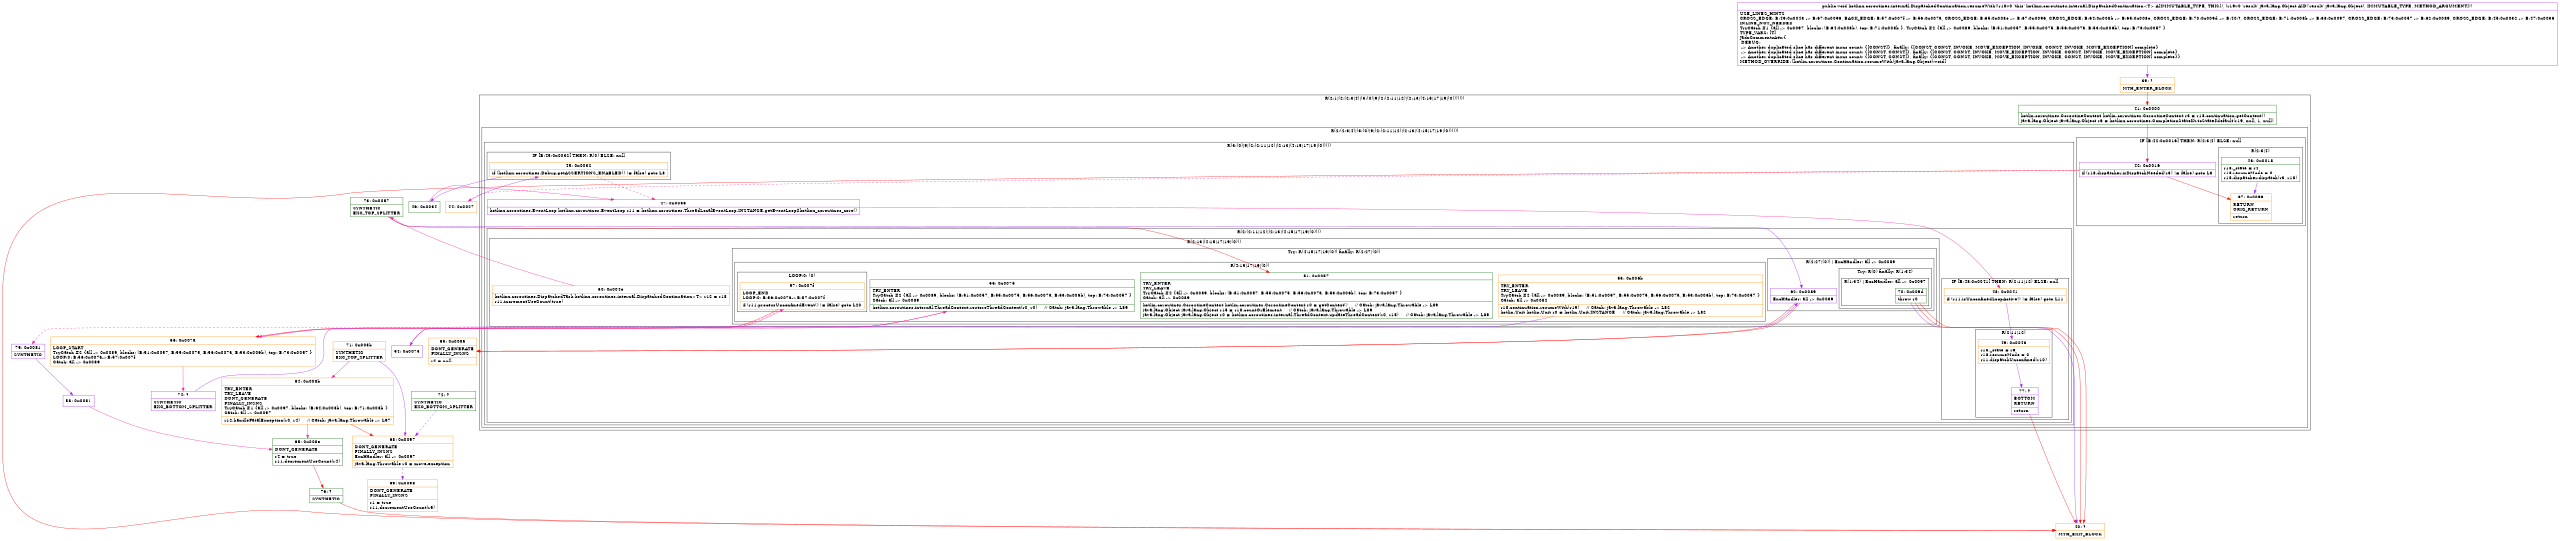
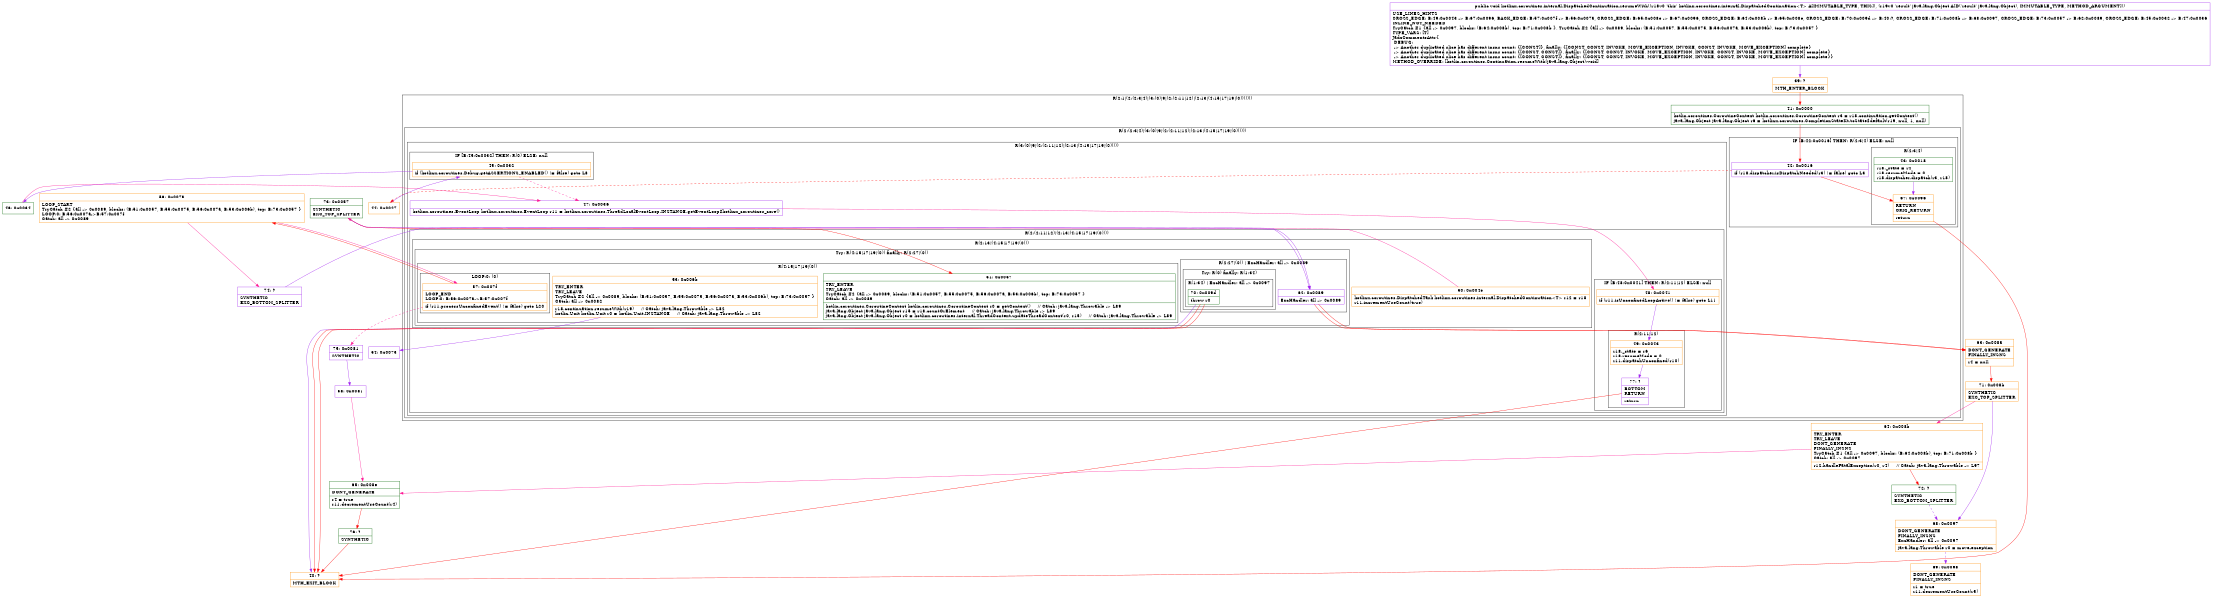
  digraph {
    node [color=darkorange shape=record]
    edge [color=red]
    n1 [color=darkgreen label="{43\:\ 0x0018|r18._state = r4\lr18.resumeMode = 0\lr18.dispatcher.dispatch(r3, r18)\l}"]
    n2 [label="{67\:\ 0x0096|RETURN\lORIG_RETURN\l|return\l}"]
    n3 [color=purple label="{42\:\ 0x0016|if (r18.dispatcher.isDispatchNeeded(r3) != false) goto L3\l}"]
    n4 [label="{45\:\ 0x0032|if (kotlinx.coroutines.Debug.getASSERTIONS_ENABLED() != false) goto L8\l}"]
    n5 [label="{49\:\ 0x0043|r18._state = r6\lr18.resumeMode = 0\lr11.dispatchUnconfined(r10)\l}"]
    n6 [color=purple label="{77\:\ ?|BOTTOM\lRETURN\l|return\l}"]
    n7 [label="{48\:\ 0x0041|if (r11.isUnconfinedLoopActive() != false) goto L11\l}"]
    n8 [label="{57\:\ 0x007f|LOOP_END\lLOOP:0: B:56:0x007a\-\>B:57:0x007f\l|if (r11.processUnconfinedEvent() != false) goto L20\l}"]
    n9 [color=darkgreen label="{51\:\ 0x0057|TRY_ENTER\lTRY_LEAVE\lTryCatch #2 \{all \-\> 0x0089, blocks: (B:51:0x0057, B:55:0x0075, B:56:0x007a, B:53:0x006b), top: B:73:0x0057 \}\lCatch: all \-\> 0x0089\l|kotlin.coroutines.CoroutineContext kotlin.coroutines.CoroutineContext r0 = getContext()     \/\/ Catch: java.lang.Throwable \-\> L89\ljava.lang.Object java.lang.Object r15 = r18.countOrElement     \/\/ Catch: java.lang.Throwable \-\> L89\ljava.lang.Object java.lang.Object r0 = kotlinx.coroutines.internal.ThreadContext.updateThreadContext(r0, r15)     \/\/ Catch: java.lang.Throwable \-\> L89\l}"]
    n10 [label="{53\:\ 0x006b|TRY_ENTER\lTRY_LEAVE\lTryCatch #2 \{all \-\> 0x0089, blocks: (B:51:0x0057, B:55:0x0075, B:56:0x007a, B:53:0x006b), top: B:73:0x0057 \}\lCatch: all \-\> 0x0082\l|r18.continuation.resumeWith(r19)     \/\/ Catch: java.lang.Throwable \-\> L82\lkotlin.Unit kotlin.Unit r0 = kotlin.Unit.INSTANCE     \/\/ Catch: java.lang.Throwable \-\> L82\l}"]
-   n11 [color=darkgreen label="{55\:\ 0x0075|TRY_ENTER\lTryCatch #2 \{all \-\> 0x0089, blocks: (B:51:0x0057, B:55:0x0075, B:56:0x007a, B:53:0x006b), top: B:73:0x0057 \}\lCatch: all \-\> 0x0089\l|kotlinx.coroutines.internal.ThreadContext.restoreThreadContext(r0, r0)     \/\/ Catch: java.lang.Throwable \-\> L89\l}"]
    n12 [color=darkgreen label="{70\:\ 0x009d|throw r0\l}"]
    n13 [color=purple label="{62\:\ 0x0089|ExcHandler: all \-\> 0x0089\l}"]
    n14 [label="{50\:\ 0x004e|kotlinx.coroutines.DispatchedTask kotlinx.coroutines.internal.DispatchedContinuation\<T\> r12 = r18\lr11.incrementUseCount(true)\l}"]
    n15 [color=purple label="{47\:\ 0x0036|kotlinx.coroutines.EventLoop kotlinx.coroutines.EventLoop r11 = kotlinx.coroutines.ThreadLocalEventLoop.INSTANCE.getEventLoop$kotlinx_coroutines_core()\l}"]
    n16 [color=darkgreen label="{41\:\ 0x0000|kotlin.coroutines.CoroutineContext kotlin.coroutines.CoroutineContext r3 = r18.continuation.getContext()\ljava.lang.Object java.lang.Object r6 = kotlinx.coroutines.CompletionStateKt.toState$default(r19, null, 1, null)\l}"]
    n17 [label="{40\:\ ?|MTH_EXIT_BLOCK\l}"]
    n18 [label="{44\:\ 0x0027}"]
    n19 [color=darkgreen label="{46\:\ 0x0034}"]
    n20 [label="{56\:\ 0x007a|LOOP_START\lTryCatch #2 \{all \-\> 0x0089, blocks: (B:51:0x0057, B:55:0x0075, B:56:0x007a, B:53:0x006b), top: B:73:0x0057 \}\lLOOP:0: B:56:0x007a\-\>B:57:0x007f\lCatch: all \-\> 0x0089\l}"]
    n21 [color=purple label="{75\:\ 0x0081|SYNTHETIC\l}"]
    n22 [color=purple label="{54\:\ 0x0073}"]
    n23 [label="{63\:\ 0x008a|DONT_GENERATE\lFINALLY_INSNS\l|r4 = null\l}"]
    n24 [color=darkgreen label="{73\:\ 0x0057|SYNTHETIC\lEXC_TOP_SPLITTER\l}"]
    n25 [color=purple label="{74\:\ ?|SYNTHETIC\lEXC_BOTTOM_SPLITTER\l}"]
    n26 [color=purple label="{58\:\ 0x0081}"]
    n27 [label="{71\:\ 0x008b|SYNTHETIC\lEXC_TOP_SPLITTER\l}"]
    n28 [label="{39\:\ ?|MTH_ENTER_BLOCK\l}"]
    n29 [color=darkgreen label="{65\:\ 0x008e|DONT_GENERATE\l|r4 = true\lr11.decrementUseCount(r4)\l}"]
    n30 [color=darkgreen label="{76\:\ ?|SYNTHETIC\l}"]
    n31 [label="{64\:\ 0x008b|TRY_ENTER\lTRY_LEAVE\lDONT_GENERATE\lFINALLY_INSNS\lTryCatch #1 \{all \-\> 0x0097, blocks: (B:64:0x008b), top: B:71:0x008b \}\lCatch: all \-\> 0x0097\l|r12.handleFatalException(r0, r4)     \/\/ Catch: java.lang.Throwable \-\> L97\l}"]
    n32 [label="{68\:\ 0x0097|DONT_GENERATE\lFINALLY_INSNS\lExcHandler: all \-\> 0x0097\l|java.lang.Throwable r0 = move\-exception\l}"]
    n33 [color=darkgreen label="{72\:\ ?|SYNTHETIC\lEXC_BOTTOM_SPLITTER\l}"]
    n34 [label="{69\:\ 0x0098|DONT_GENERATE\lFINALLY_INSNS\l|r1 = true\lr11.decrementUseCount(r5)\l}"]
    n35 [color=purple label="{public void kotlinx.coroutines.internal.DispatchedContinuation.resumeWith((r18v0 'this' kotlinx.coroutines.internal.DispatchedContinuation\<T\> A[IMMUTABLE_TYPE, THIS]), (r19v0 'result' java.lang.Object A[D('result' java.lang.Object), IMMUTABLE_TYPE, METHOD_ARGUMENT]))  | USE_LINES_HINTS\lCROSS_EDGE: B:49:0x0043 \-\> B:67:0x0096, BACK_EDGE: B:57:0x007f \-\> B:56:0x007a, CROSS_EDGE: B:65:0x008e \-\> B:67:0x0096, CROSS_EDGE: B:64:0x008b \-\> B:65:0x008e, CROSS_EDGE: B:70:0x009d \-\> B:40:?, CROSS_EDGE: B:71:0x008b \-\> B:68:0x0097, CROSS_EDGE: B:73:0x0057 \-\> B:62:0x0089, CROSS_EDGE: B:45:0x0032 \-\> B:47:0x0036\lINLINE_NOT_NEEDED\lTryCatch #1 \{all \-\> 0x0097, blocks: (B:64:0x008b), top: B:71:0x008b \}, TryCatch #2 \{all \-\> 0x0089, blocks: (B:51:0x0057, B:55:0x0075, B:56:0x007a, B:53:0x006b), top: B:73:0x0057 \}\lTYPE_VARS: [T]\lJadxCommentsAttr\{\l DEBUG: \l \-\> Another duplicated slice has different insns count: \{[CONST]\}, finally: \{[CONST, CONST, INVOKE, MOVE_EXCEPTION, INVOKE, CONST, INVOKE, MOVE_EXCEPTION] complete\}\l \-\> Another duplicated slice has different insns count: \{[CONST, CONST]\}, finally: \{[CONST, CONST, INVOKE, MOVE_EXCEPTION, INVOKE, CONST, INVOKE, MOVE_EXCEPTION] complete\}\l \-\> Another duplicated slice has different insns count: \{[CONST, CONST]\}, finally: \{[CONST, CONST, INVOKE, MOVE_EXCEPTION, INVOKE, CONST, INVOKE, MOVE_EXCEPTION] complete\}\}\lMETHOD_OVERRIDE: [kotlin.coroutines.Continuation.resumeWith(java.lang.Object):void]\l}"]
    subgraph cluster_1 {
      label="R(2:1|(2:(2:3|4)|(3:(0)|9|(2:(2:11|12)|(2:13|(4:15|17|19|(0)))))))"
      n16
      subgraph cluster_2 {
        label="R(2:(2:3|4)|(3:(0)|9|(2:(2:11|12)|(2:13|(4:15|17|19|(0))))))"
        subgraph cluster_3 {
          label="IF [B:42:0x0016] THEN: R(2:3|4) ELSE: null"
          n3
          subgraph cluster_4 {
            label="R(2:3|4)"
            n1
            n2
          }
        }
        subgraph cluster_5 {
          label="R(3:(0)|9|(2:(2:11|12)|(2:13|(4:15|17|19|(0)))))"
          n15
          subgraph cluster_6 {
            label="IF [B:45:0x0032] THEN: R(0) ELSE: null"
            n4
            subgraph cluster_7 {
              label="R(0)"
            }
          }
          subgraph cluster_8 {
            label="R(2:(2:11|12)|(2:13|(4:15|17|19|(0))))"
            subgraph cluster_9 {
              label="IF [B:48:0x0041] THEN: R(2:11|12) ELSE: null"
              n7
              subgraph cluster_10 {
                label="R(2:11|12)"
                n5
                n6
              }
            }
            subgraph cluster_11 {
              label="R(2:13|(4:15|17|19|(0)))"
              n14
              subgraph cluster_12 {
                label="Try: R(4:15|17|19|(0)) finally: R(2:27|(0))"
                subgraph cluster_13 {
                  label="R(4:15|17|19|(0))"
                  n9
                  n10
-                 n11
                  subgraph cluster_14 {
                    label="LOOP:0: (0)"
                    n8
                    subgraph cluster_15 {
                      label="R(0)"
                    }
                  }
                }
                subgraph cluster_16 {
                  label="R(2:27|(0)) | ExcHandler: all \-\> 0x0089\l"
                  n13
                  subgraph cluster_17 {
                    label="Try: R(0) finally: R(1:34)"
                    subgraph cluster_18 {
                      label="R(0)"
                    }
                    subgraph cluster_19 {
                      label="R(1:34) | ExcHandler: all \-\> 0x0097\l"
                      n12
                    }
                  }
                }
              }
            }
          }
        }
      }
    }
    subgraph cluster_20 {
      label="R(2:27|(0)) | ExcHandler: all \-\> 0x0089\l"
      subgraph cluster_21 {
        label="Try: R(0) finally: R(1:34)"
        subgraph cluster_22 {
          label="R(0)"
        }
        subgraph cluster_23 {
          label="R(1:34) | ExcHandler: all \-\> 0x0097\l"
        }
      }
    }
    subgraph cluster_24 {
      label="R(1:34) | ExcHandler: all \-\> 0x0097\l"
    }
    n1 -> n2 [color=purple]
-   n3 -> n17
+   n2 -> n17
    n3 -> n2
-   n3 -> n18 [color=deeppink style=dashed]
+   n3 -> n18 [style=dashed]
    n4 -> n15 [color=deeppink style=dashed]
    n4 -> n19 [color=purple]
    n5 -> n6 [color=purple]
    n6 -> n17
    n7 -> n5 [color=purple]
    n8 -> n20
    n8 -> n21 [color=deeppink style=dashed]
    n10 -> n22 [color=purple]
-   n11 -> n20 [color=deeppink]
    n12 -> n17 [color=purple]
    n12 -> n17
    n12 -> n17
    n13 -> n23
    n13 -> n23
    n14 -> n24 [color=deeppink]
    n15 -> n7 [color=deeppink]
    n16 -> n3
    n18 -> n4 [color=purple]
    n19 -> n15 [color=deeppink]
    n20 -> n8 [color=deeppink]
    n20 -> n25 [color=deeppink]
    n21 -> n26 [color=purple]
-   n22 -> n11 [color=deeppink]
+   n23 -> n27
    n24 -> n9
    n24 -> n13 [color=purple]
    n25 -> n13 [color=purple]
    n26 -> n29 [color=deeppink]
    n27 -> n31 [color=deeppink]
    n27 -> n32 [color=purple]
    n28 -> n16
    n29 -> n30
    n30 -> n17
    n31 -> n29 [color=deeppink]
-   n31 -> n32
+   n31 -> n33
    n32 -> n34 [color=purple style=dashed]
    n33 -> n32 [color=purple style=dashed]
    n35 -> n28 [color=purple]
  }
